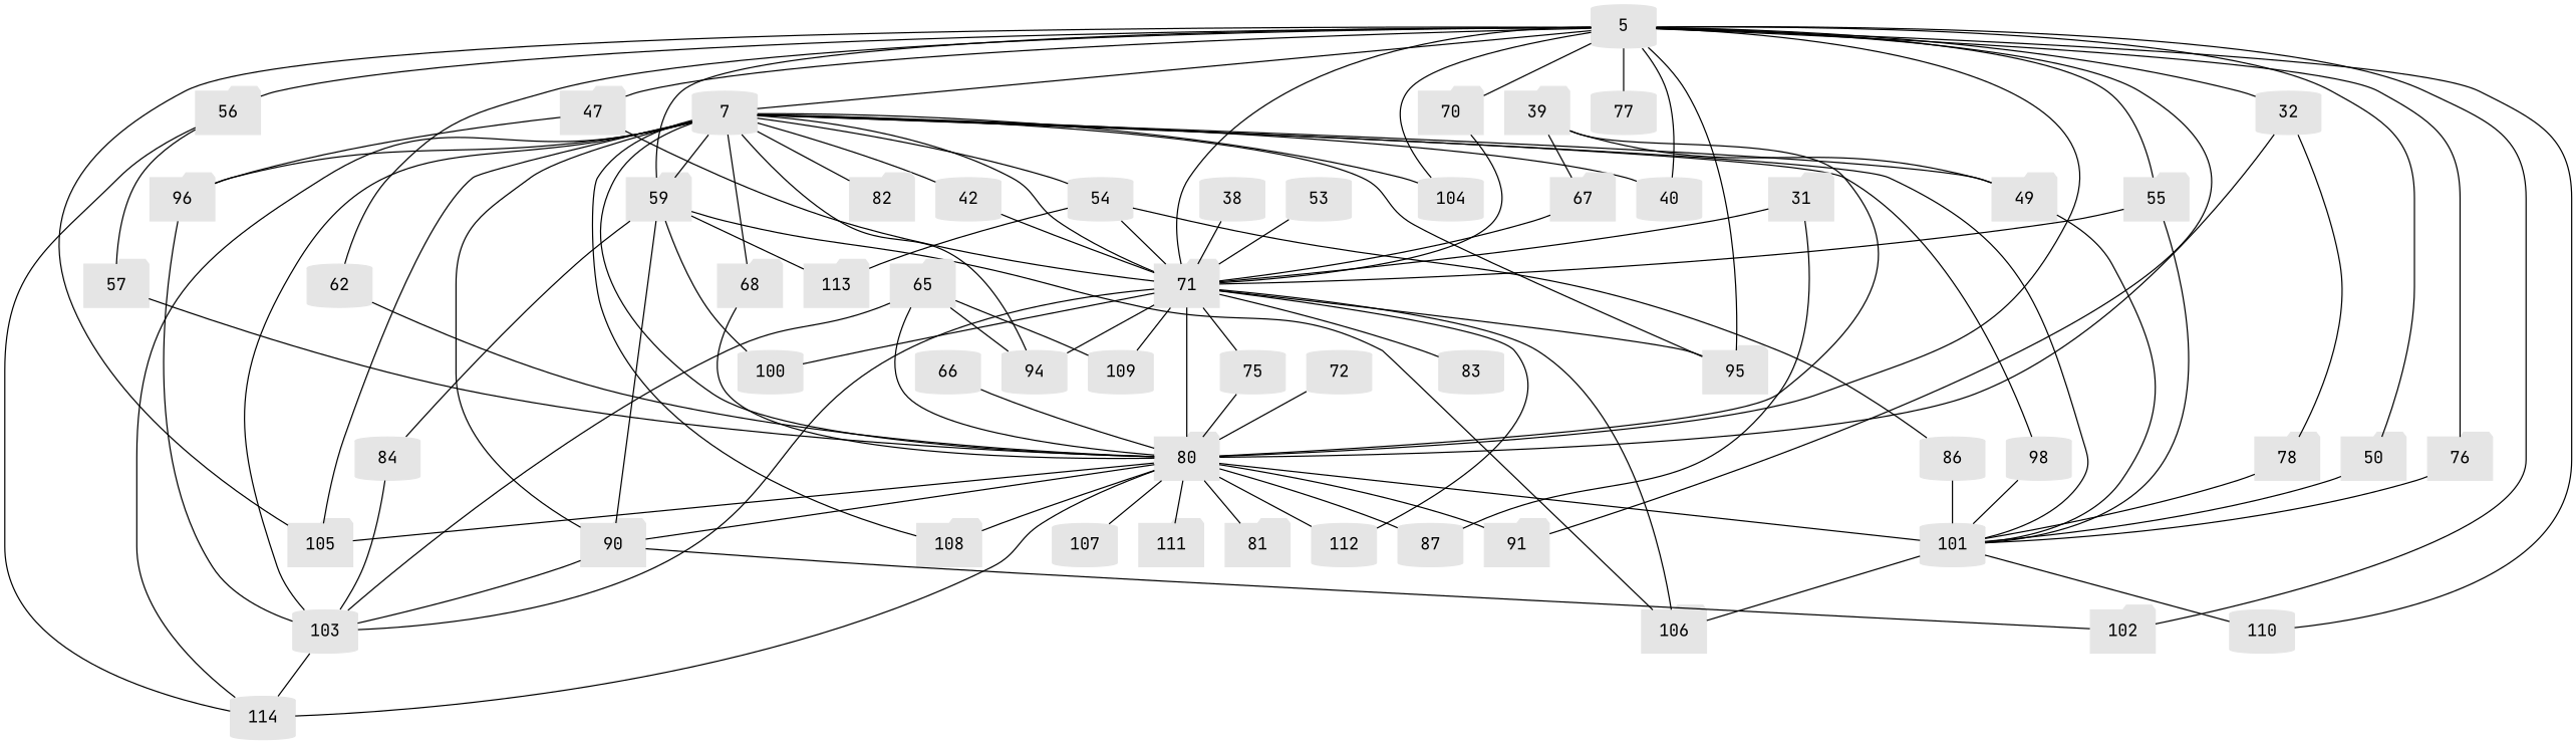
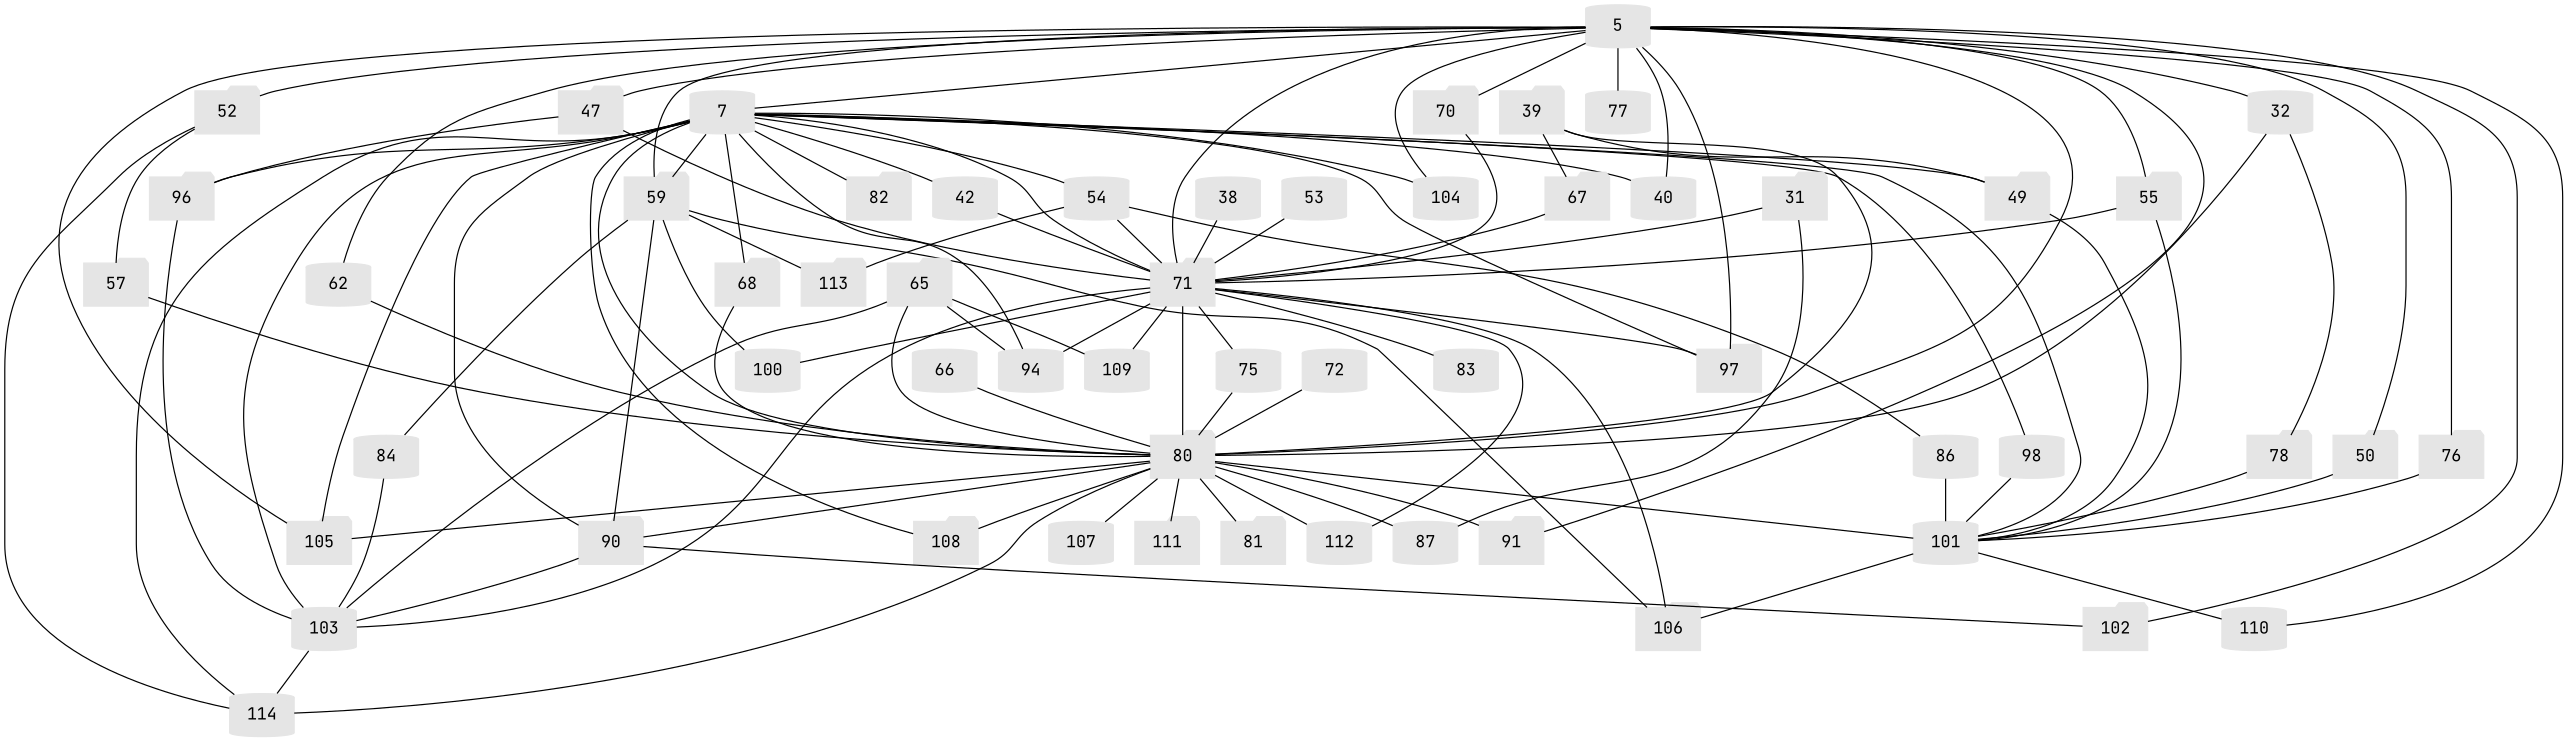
  graph {
    fontname="JetBrains Mono"
    node [color=gray90 fontname="JetBrains Mono" shape=folder style=filled]
    edge [fontname="JetBrains Mono"]
    5 [shape=cylinder super="+1"]
    7 [shape=cylinder super="+2"]
    32 [shape=cylinder super="+25"]
    40 [shape=cylinder]
    47 [super="+15"]
    50
    55 [super="+41"]
-   56 [super="+17+11"]
+   56 [super="+17+11" label=52]
    59 [super="+44"]
    62 [shape=cylinder]
    70
    71 [super="+8+30+46"]
    76
    77 [shape=cylinder]
    80 [super="+74+10+9"]
    91 [super="+37"]
-   95 [super="+64+52"]
+   95 [super="+64+52" label=97]
    102
    104 [shape=cylinder]
    105 [super="+88"]
    110 [shape=cylinder]
    42 [shape=cylinder]
    49 [super="+29"]
    54 [shape=cylinder]
    68
    82
    90 [super="+13+36+34+69"]
    94 [shape=cylinder super="+79"]
    96 [super="+18"]
    98 [shape=cylinder]
    101 [shape=cylinder super="+20+33+99"]
    103 [shape=cylinder super="+28+45+89+92"]
    108
    114 [shape=cylinder super="+48+26"]
    78
    57
    113 [super="+63"]
    84 [shape=cylinder]
    100 [shape=cylinder]
    106 [super="+43"]
    109 [shape=cylinder]
    75 [shape=cylinder super="+51"]
    83 [shape=cylinder]
    112 [shape=cylinder]
    87 [shape=cylinder]
    81
    107 [shape=cylinder]
    111
    38 [shape=cylinder]
    86 [shape=cylinder]
    31
    67 [super="+19+21"]
    39
    53 [shape=cylinder]
    65
    66 [shape=cylinder]
    72 [shape=cylinder]
    5 -- 7 [weight=4]
    5 -- 32 [weight=2]
    5 -- 40
    5 -- 47 [weight=2]
    5 -- 50
    5 -- 55
    5 -- 56 [weight=3]
    5 -- 59 [weight=2]
    5 -- 62
    5 -- 70
    5 -- 71 [weight=4]
    5 -- 76
    5 -- 77 [weight=2]
    5 -- 80 [weight=8]
    5 -- 91 [weight=2]
    5 -- 95
    5 -- 102
    5 -- 104
    5 -- 105 [weight=2]
    5 -- 110
    7 -- 40
    7 -- 59 [weight=2]
    7 -- 71 [weight=4]
    7 -- 80 [weight=9]
    7 -- 95 [weight=2]
    7 -- 104
    7 -- 105 [weight=2]
    7 -- 42
    7 -- 49
    7 -- 54
    7 -- 68
    7 -- 82 [weight=2]
    7 -- 90 [weight=3]
    7 -- 94
    7 -- 96 [weight=2]
    7 -- 98
    7 -- 101
    7 -- 103 [weight=3]
    7 -- 108
    7 -- 114 [weight=2]
    32 -- 80
    32 -- 78
    47 -- 71
    47 -- 96
    50 -- 101
    55 -- 71
    55 -- 101
    56 -- 114
    56 -- 57
    59 -- 90
    59 -- 113
    59 -- 84
    59 -- 100
    59 -- 106
    62 -- 80
    70 -- 71
    71 -- 80 [weight=12]
    71 -- 95
    71 -- 94
    71 -- 103 [weight=2]
    71 -- 100
    71 -- 106
    71 -- 109
    71 -- 75
    71 -- 83 [weight=2]
    71 -- 112
    76 -- 101
    80 -- 91
    80 -- 105
    80 -- 90 [weight=2]
    80 -- 101 [weight=8]
    80 -- 108
    80 -- 114 [weight=2]
    80 -- 112
    80 -- 87
    80 -- 81 [weight=2]
    80 -- 107
    80 -- 111 [weight=2]
    42 -- 71
    49 -- 101
    54 -- 71
    54 -- 113 [weight=2]
    54 -- 86
    68 -- 80
    90 -- 102
    90 -- 103
    96 -- 103
    98 -- 101
    101 -- 110
    101 -- 106
    103 -- 114
    78 -- 101 [weight=2]
    57 -- 80
    84 -- 103
    75 -- 80
    38 -- 71
    86 -- 101
    31 -- 71 [weight=2]
    31 -- 87
    67 -- 71 [weight=4]
    39 -- 80
    39 -- 49
    39 -- 67
    53 -- 71 [weight=2]
    65 -- 80 [weight=2]
    65 -- 94
    65 -- 103
    65 -- 109
    66 -- 80
    72 -- 80 [weight=2]
  }
